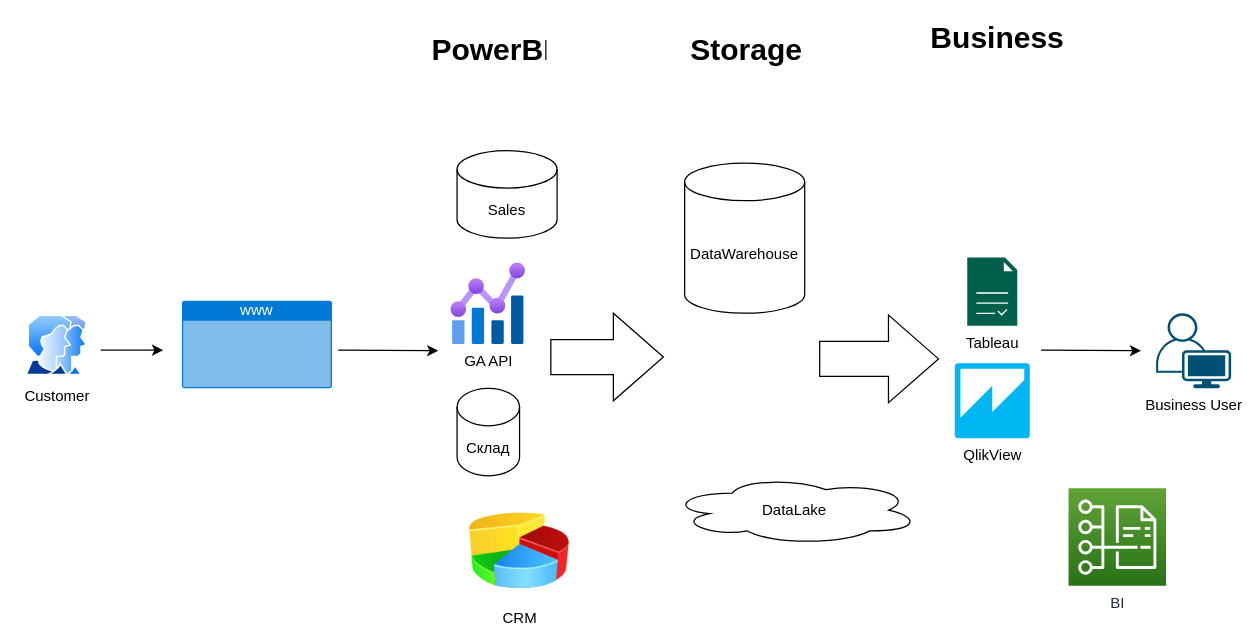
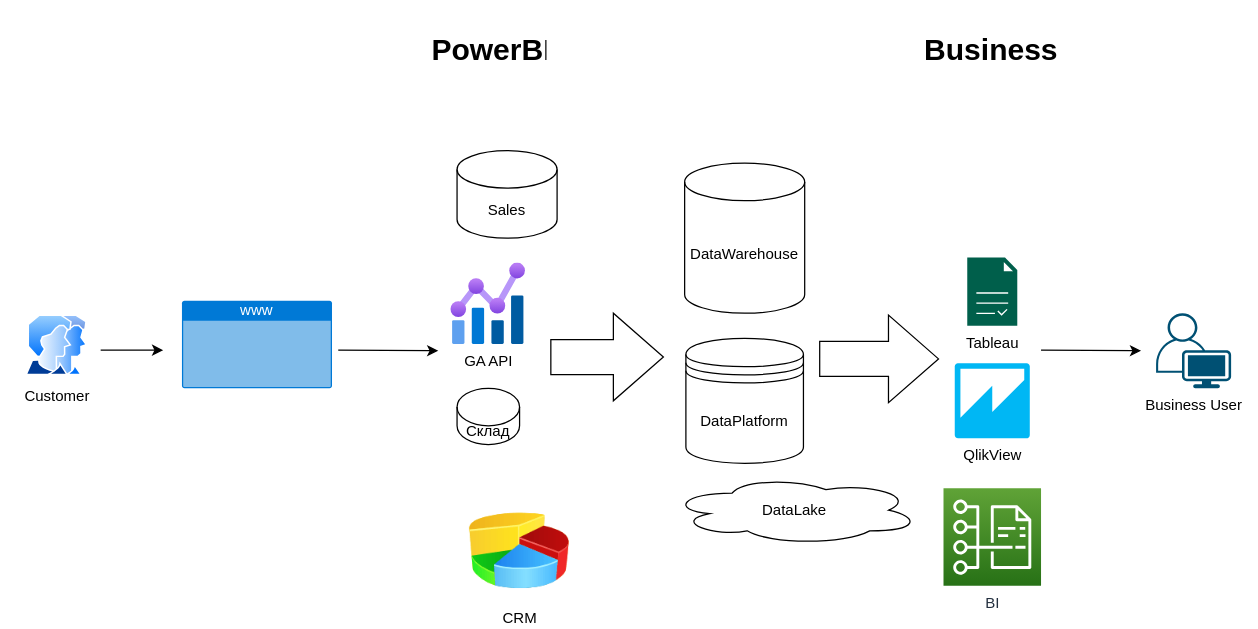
  <mxCell id="0" />
  <mxCell id="1" parent="0" />
  <mxCell id="2" value="DataWarehouse" style="shape=cylinder3;whiteSpace=wrap;html=1;boundedLbl=1;backgroundOutline=1;size=15;rotation=0;direction=east;" parent="1" vertex="1"><mxGeometry x="547" y="130" width="96" height="120" as="geometry" /></mxCell>
  <mxCell id="3" value="DataLake" style="ellipse;shape=cloud;whiteSpace=wrap;html=1;" parent="1" vertex="1"><mxGeometry x="535" y="380" width="200" height="55" as="geometry" /></mxCell>
  <mxCell id="4" value="Sales" style="shape=cylinder3;whiteSpace=wrap;html=1;boundedLbl=1;backgroundOutline=1;size=15;" vertex="1" parent="1"><mxGeometry x="365" y="120" width="80" height="70" as="geometry" /></mxCell>
- <mxCell id="5" value="Склад" style="shape=cylinder3;whiteSpace=wrap;html=1;boundedLbl=1;backgroundOutline=1;size=15;" vertex="1" parent="1"><mxGeometry x="365" y="310" width="50" height="70" as="geometry" /></mxCell>
+ <mxCell id="5" value="Склад" style="shape=cylinder3;whiteSpace=wrap;html=1;boundedLbl=1;backgroundOutline=1;size=15;" vertex="1" parent="1"><mxGeometry x="365" y="310" width="50" height="45" as="geometry" /></mxCell>
+ <mxCell id="6" value="DataPlatform" style="shape=datastore;whiteSpace=wrap;html=1;" vertex="1" parent="1"><mxGeometry x="548" y="270" width="94" height="100" as="geometry" /></mxCell>
  <mxCell id="7" value="www" style="html=1;whiteSpace=wrap;strokeColor=none;fillColor=#0079D6;labelPosition=center;verticalLabelPosition=middle;verticalAlign=top;align=center;fontSize=12;outlineConnect=0;spacingTop=-6;fontColor=#FFFFFF;sketch=0;shape=mxgraph.sitemap.page;" vertex="1" parent="1"><mxGeometry x="145" y="240" width="120" height="70" as="geometry" /></mxCell>
  <mxCell id="8" value="GA API" style="image;aspect=fixed;html=1;points=[];align=center;fontSize=12;image=img/lib/azure2/management_governance/Metrics.svg;" vertex="1" parent="1"><mxGeometry x="360" y="210" width="60" height="65" as="geometry" /></mxCell>
  <mxCell id="9" value="CRM" style="image;html=1;image=img/lib/clip_art/finance/Pie_Chart_128x128.png" vertex="1" parent="1"><mxGeometry x="375" y="400" width="80" height="80" as="geometry" /></mxCell>
  <mxCell id="10" value="QlikView" style="outlineConnect=0;dashed=0;verticalLabelPosition=bottom;verticalAlign=top;align=center;html=1;shape=mxgraph.aws3.quicksight;fillColor=#00B7F4;gradientColor=none;" vertex="1" parent="1"><mxGeometry x="763" y="290" width="60" height="60" as="geometry" /></mxCell>
- <mxCell id="11" value="BI" style="sketch=0;points=[[0,0,0],[0.25,0,0],[0.5,0,0],[0.75,0,0],[1,0,0],[0,1,0],[0.25,1,0],[0.5,1,0],[0.75,1,0],[1,1,0],[0,0.25,0],[0,0.5,0],[0,0.75,0],[1,0.25,0],[1,0.5,0],[1,0.75,0]];outlineConnect=0;fontColor=#232F3E;gradientColor=#60A337;gradientDirection=north;fillColor=#277116;strokeColor=#ffffff;dashed=0;verticalLabelPosition=bottom;verticalAlign=top;align=center;html=1;fontSize=12;fontStyle=0;aspect=fixed;shape=mxgraph.aws4.resourceIcon;resIcon=mxgraph.aws4.cost_and_usage_report;" vertex="1" parent="1"><mxGeometry x="854" y="390" width="78" height="78" as="geometry" /></mxCell>
+ <mxCell id="11" value="BI" style="sketch=0;points=[[0,0,0],[0.25,0,0],[0.5,0,0],[0.75,0,0],[1,0,0],[0,1,0],[0.25,1,0],[0.5,1,0],[0.75,1,0],[1,1,0],[0,0.25,0],[0,0.5,0],[0,0.75,0],[1,0.25,0],[1,0.5,0],[1,0.75,0]];outlineConnect=0;fontColor=#232F3E;gradientColor=#60A337;gradientDirection=north;fillColor=#277116;strokeColor=#ffffff;dashed=0;verticalLabelPosition=bottom;verticalAlign=top;align=center;html=1;fontSize=12;fontStyle=0;aspect=fixed;shape=mxgraph.aws4.resourceIcon;resIcon=mxgraph.aws4.cost_and_usage_report;" vertex="1" parent="1"><mxGeometry x="754" y="390" width="78" height="78" as="geometry" /></mxCell>
  <mxCell id="12" value="Tableau" style="sketch=0;pointerEvents=1;shadow=0;dashed=0;html=1;strokeColor=none;fillColor=#005F4B;labelPosition=center;verticalLabelPosition=bottom;verticalAlign=top;align=center;outlineConnect=0;shape=mxgraph.veeam2.report;" vertex="1" parent="1"><mxGeometry x="773" y="205.5" width="40" height="54.5" as="geometry" /></mxCell>
  <mxCell id="13" value="Business User" style="points=[[0.35,0,0],[0.98,0.51,0],[1,0.71,0],[0.67,1,0],[0,0.795,0],[0,0.65,0]];verticalLabelPosition=bottom;sketch=0;html=1;verticalAlign=top;aspect=fixed;align=center;pointerEvents=1;shape=mxgraph.cisco19.user;fillColor=#005073;strokeColor=none;" vertex="1" parent="1"><mxGeometry x="924" y="250" width="60" height="60" as="geometry" /></mxCell>
  <mxCell id="14" value="Customer" style="image;aspect=fixed;perimeter=ellipsePerimeter;html=1;align=center;shadow=0;dashed=0;spacingTop=3;image=img/lib/active_directory/user_accounts.svg;" vertex="1" parent="1"><mxGeometry x="20" y="251.5" width="50" height="48.5" as="geometry" /></mxCell>
  <mxCell id="15" value="" style="html=1;shadow=0;dashed=0;align=center;verticalAlign=middle;shape=mxgraph.arrows2.arrow;dy=0.6;dx=40;notch=0;" vertex="1" parent="1"><mxGeometry x="440" y="250" width="90" height="70" as="geometry" /></mxCell>
  <mxCell id="16" value="" style="html=1;shadow=0;dashed=0;align=center;verticalAlign=middle;shape=mxgraph.arrows2.arrow;dy=0.6;dx=40;notch=0;" vertex="1" parent="1"><mxGeometry x="655" y="251.5" width="95" height="70" as="geometry" /></mxCell>
  <mxCell id="17" value="" style="endArrow=classic;html=1;rounded=0;" edge="1" parent="1"><mxGeometry width="50" height="50" relative="1" as="geometry"><mxPoint x="80" y="279.5" as="sourcePoint" /><mxPoint x="130" y="279.5" as="targetPoint" /></mxGeometry></mxCell>
  <mxCell id="18" value="" style="endArrow=classic;html=1;rounded=0;" edge="1" parent="1"><mxGeometry width="50" height="50" relative="1" as="geometry"><mxPoint x="270" y="279.5" as="sourcePoint" /><mxPoint x="350" y="280" as="targetPoint" /></mxGeometry></mxCell>
  <mxCell id="19" value="" style="endArrow=classic;html=1;rounded=0;" edge="1" parent="1"><mxGeometry width="50" height="50" relative="1" as="geometry"><mxPoint x="832" y="279.5" as="sourcePoint" /><mxPoint x="912" y="280" as="targetPoint" /></mxGeometry></mxCell>
  <mxCell id="20" value="&lt;h1&gt;PowerBI&lt;/h1&gt;" style="text;html=1;strokeColor=none;fillColor=none;spacing=5;spacingTop=-20;whiteSpace=wrap;overflow=hidden;rounded=0;" vertex="1" parent="1"><mxGeometry x="340" y="20" width="100" height="40" as="geometry" /></mxCell>
- <mxCell id="21" value="&lt;h1&gt;Storage&lt;/h1&gt;" style="text;html=1;strokeColor=none;fillColor=none;spacing=5;spacingTop=-20;whiteSpace=wrap;overflow=hidden;rounded=0;" vertex="1" parent="1"><mxGeometry x="547" y="20" width="100" height="40" as="geometry" /></mxCell>
- <mxCell id="22" value="&lt;h1&gt;Business&lt;/h1&gt;" style="text;html=1;strokeColor=none;fillColor=none;spacing=5;spacingTop=-20;whiteSpace=wrap;overflow=hidden;rounded=0;" vertex="1" parent="1"><mxGeometry x="739" y="10" width="120" height="40" as="geometry" /></mxCell>
+ <mxCell id="22" value="&lt;h1&gt;Business&lt;/h1&gt;" style="text;html=1;strokeColor=none;fillColor=none;spacing=5;spacingTop=-20;whiteSpace=wrap;overflow=hidden;rounded=0;" vertex="1" parent="1"><mxGeometry x="734" y="20" width="120" height="40" as="geometry" /></mxCell>
